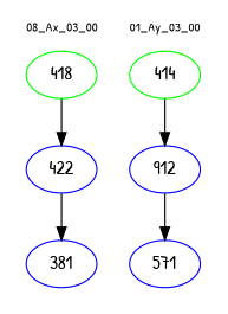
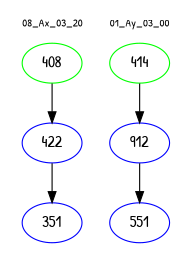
  digraph {
    fontname="Patrick Hand"
    node [color=blue fontname="Patrick Hand"]
    edge [color=black fontname="Patrick Hand"]
-   n1 [color=green label=418]
+   n1 [color=green label=408]
    n2 [label=422]
-   n3 [label=381]
+   n3 [label=351]
    n4 [color=green label=414]
    n5 [label=912]
-   n6 [label=571]
+   n6 [label=551]
    subgraph cluster_1 {
      color=white
      fontsize=10
-     label="08_Ax_03_00"
+     label="08_Ax_03_20"
      n1
      n2
      n3
    }
    subgraph cluster_2 {
      color=white
      fontsize=10
      label="01_Ay_03_00"
      n4
      n5
      n6
    }
    n1 -> n2
    n2 -> n3
    n4 -> n5
    n5 -> n6
  }
